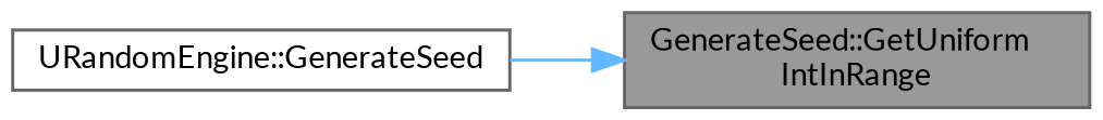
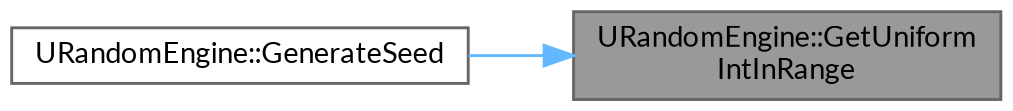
  digraph {
    rankdir=RL
    fontname=Lato
    node [fontname=Lato fontsize=10 shape=box style=filled]
-   n1 [color=gray40 fillcolor=grey60 fontcolor=black height=0.2 label="GenerateSeed::GetUniform\lIntInRange" width=0.4]
+   n1 [color=gray40 fillcolor=grey60 fontcolor=black height=0.2 label="URandomEngine::GetUniform\lIntInRange" width=0.4]
    n2 [color=grey40 fillcolor=white height=0.2 label="URandomEngine::GenerateSeed" width=0.4]
    n1 -> n2 [color=steelblue1 dir=back fontname=Lato fontsize=10 labelfontname=Helvetica labelfontsize=10 style=solid]
  }
